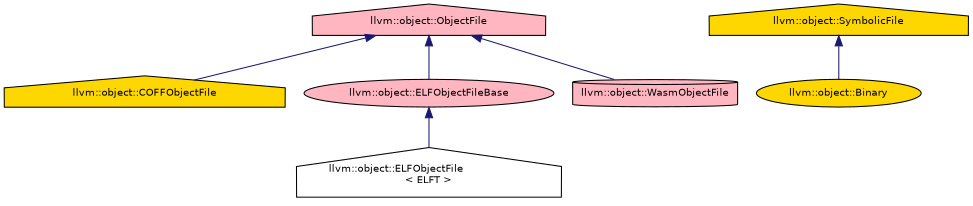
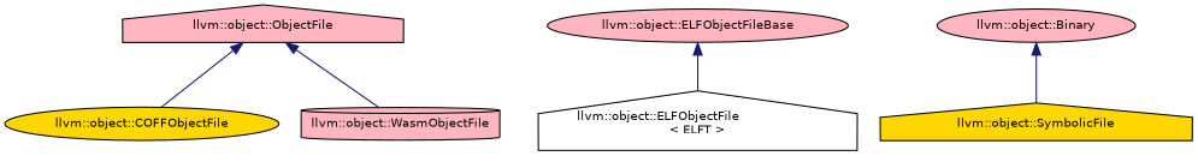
  digraph {
    rankdir=TB
    node [color=black fillcolor=lightpink fontname=Helvetica fontsize=10 shape=house style=filled]
    edge [color=midnightblue dir=back fontname=Helvetica fontsize=10 labelfontname=Helvetica labelfontsize=10 style=solid]
    n1 [fontcolor=black height=0.2 label="llvm::object::ObjectFile" width=0.4]
-   n2 [fillcolor=gold height=0.2 label="llvm::object::COFFObjectFile" width=0.4]
+   n2 [fillcolor=gold height=0.2 label="llvm::object::COFFObjectFile" shape=ellipse width=0.4]
    n3 [height=0.2 label="llvm::object::ELFObjectFileBase" shape=ellipse width=0.4]
    n4 [height=0.2 label="llvm::object::WasmObjectFile" shape=cylinder width=0.4]
    n5 [fillcolor=white height=0.2 label="llvm::object::ELFObjectFile\l\< ELFT \>" width=0.4]
    n6 [fillcolor=gold height=0.2 label="llvm::object::SymbolicFile" width=0.4]
-   n7 [fillcolor=gold height=0.2 label="llvm::object::Binary" shape=ellipse width=0.4]
+   n7 [height=0.2 label="llvm::object::Binary" shape=ellipse width=0.4]
    n1 -> n2
-   n1 -> n3
    n1 -> n4
    n3 -> n5
-   n6 -> n7
+   n7 -> n6
  }
